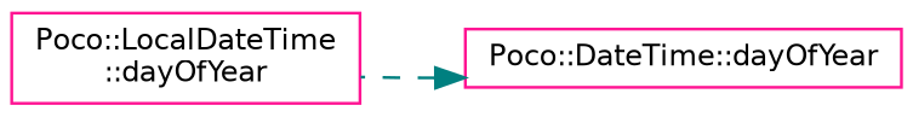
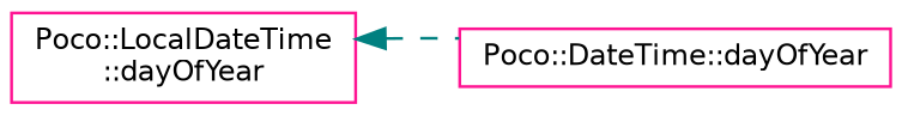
  digraph {
    rankdir=RL
    node [color=deeppink fillcolor=white fontname=Helvetica fontsize=10 shape=record style=filled]
    n1 [fontcolor=black height=0.2 label="Poco::DateTime::dayOfYear" width=0.4]
    n2 [height=0.2 label="Poco::LocalDateTime\l::dayOfYear" width=0.4]
-   n1 -> n2 [color=teal dir=back fontname=Helvetica fontsize=10 labelfontname=Helvetica labelfontsize=10 style=dashed]
+   n2 -> n1 [color=teal dir=back fontname=Helvetica fontsize=10 labelfontname=Helvetica labelfontsize=10 style=dashed]
  }
